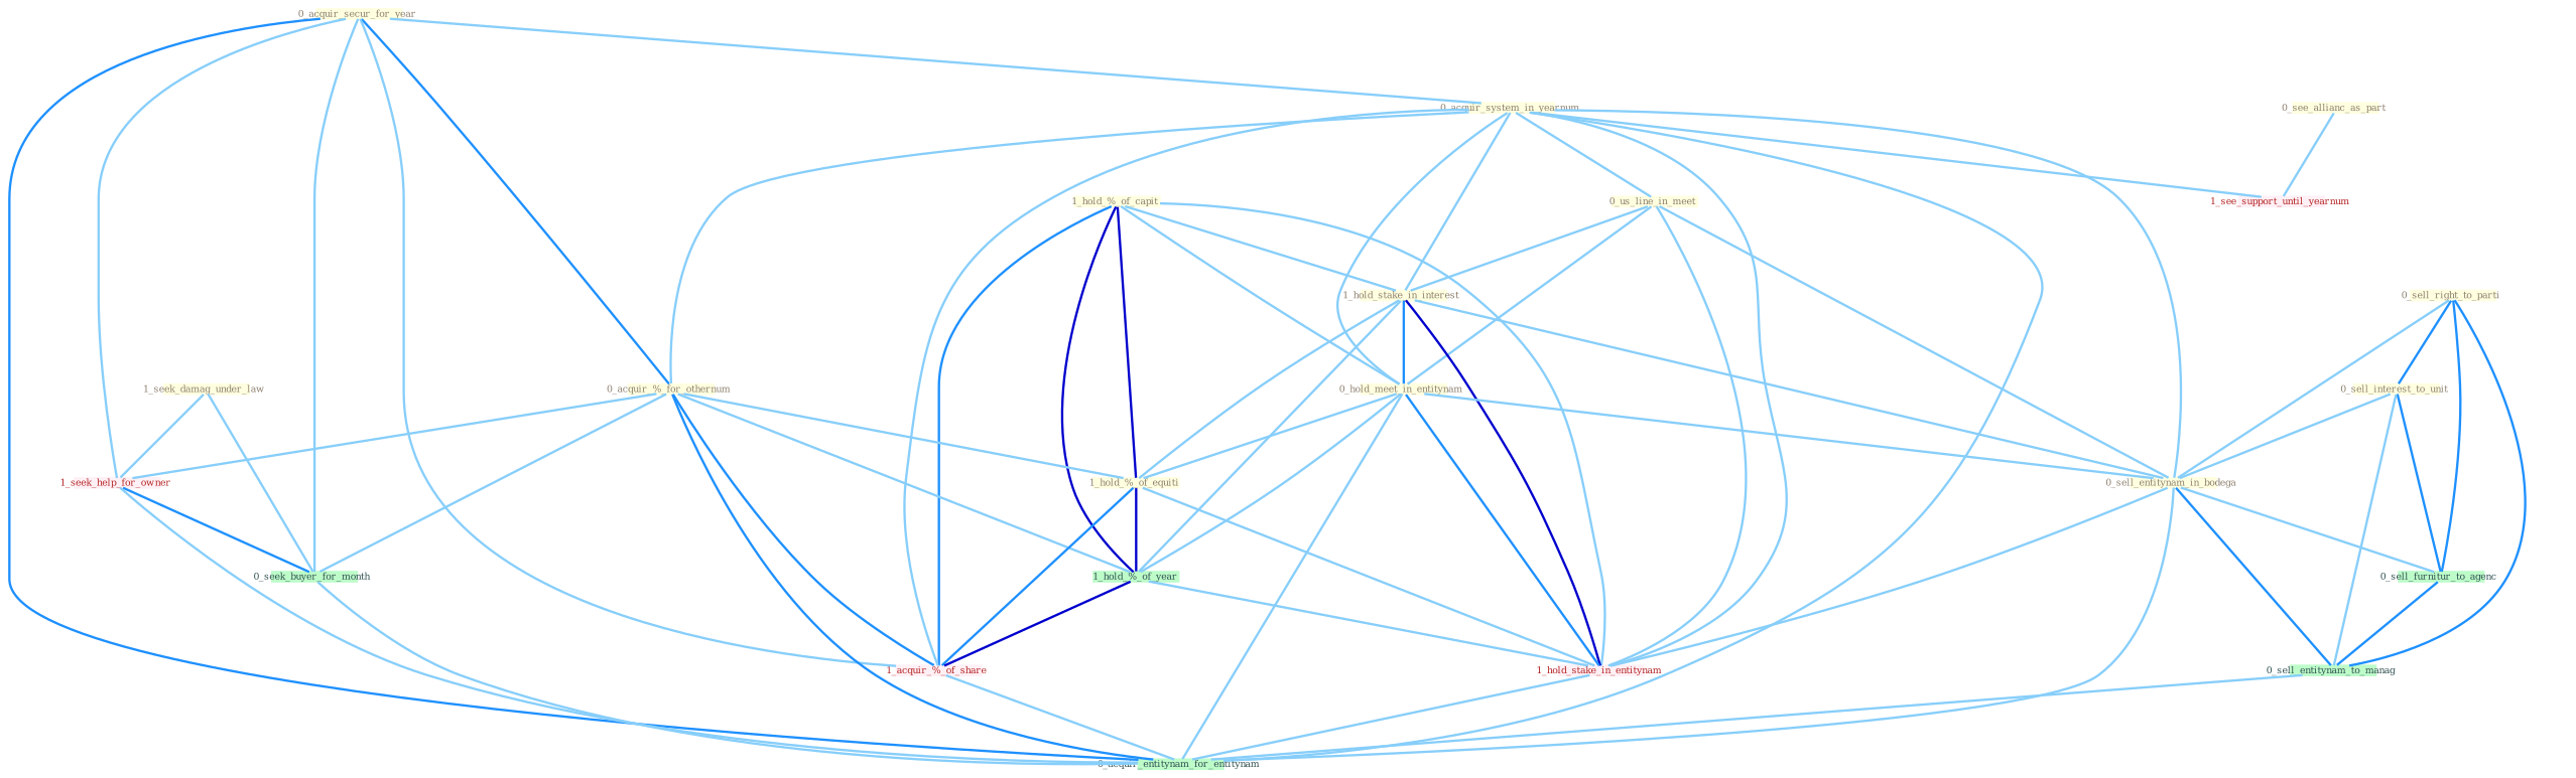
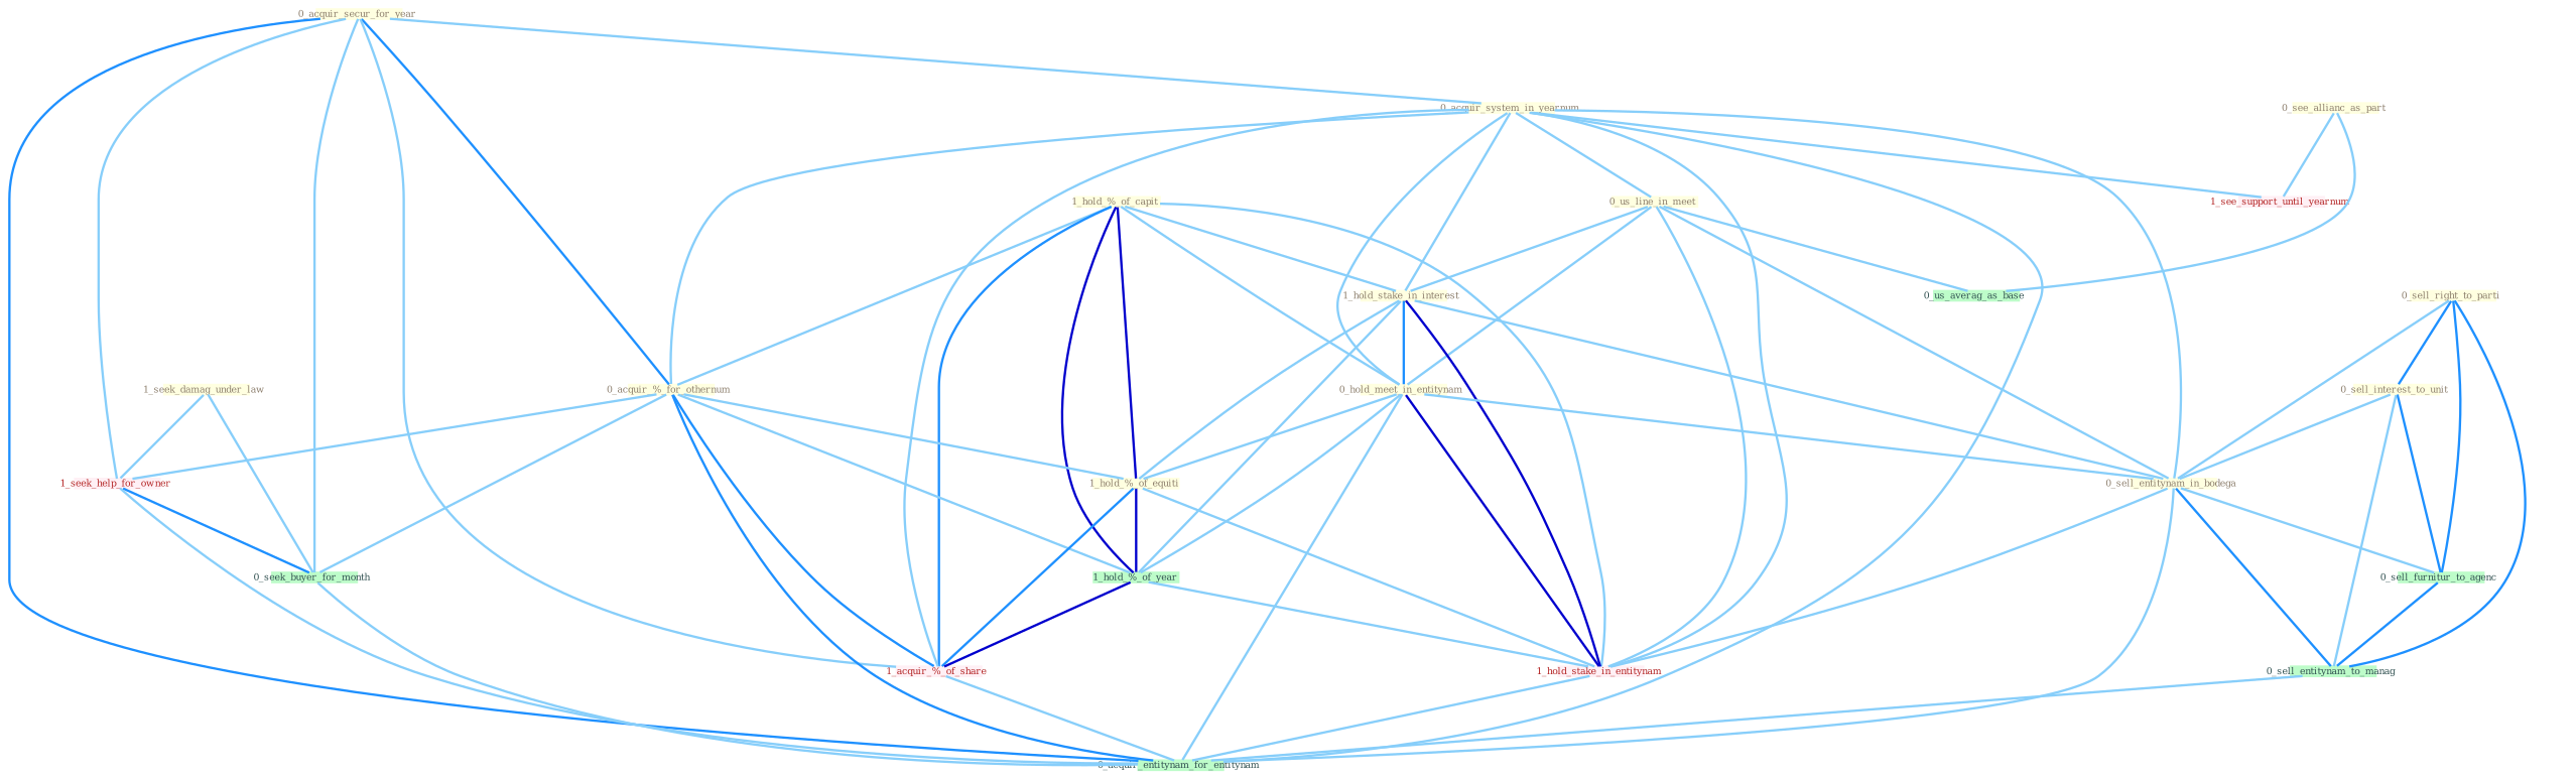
  graph {
    node [color="#ffffe0" fixedsize=true fontcolor="#8b7d6b" fontsize=4 shape=polygon style=filled]
    edge [color="#87cefa" w=1]
    "1_hold_%_of_capit " [height=.06 width=.5]
    "0_acquir_secur_for_year " [height=.06 width=.5]
    "0_acquir_system_in_yearnum " [height=.06 width=.5]
    "0_sell_right_to_parti " [height=.06 width=.5]
    "1_seek_damag_under_law " [height=.06 width=.5]
    "0_us_line_in_meet " [height=.06 width=.5]
    "1_hold_stake_in_interest " [height=.06 width=.5]
    "0_sell_interest_to_unit " [height=.06 width=.5]
    "0_acquir_%_for_othernum " [height=.06 width=.5]
    "0_hold_meet_in_entitynam " [height=.06 width=.5]
    "1_hold_%_of_equiti " [height=.06 width=.5]
    "0_sell_entitynam_in_bodega " [height=.06 width=.5]
    "0_see_allianc_as_part " [height=.06 width=.5]
    "1_hold_stake_in_entitynam " [color="#fff0f5" fontcolor="#b22222" height=.06 width=.5]
    "1_seek_help_for_owner " [color="#fff0f5" fontcolor="#b22222" height=.06 width=.5]
    "1_acquir_%_of_share " [color="#fff0f5" fontcolor="#b22222" height=.06 width=.5]
    "1_see_support_until_yearnum " [color="#fff0f5" fontcolor="#b22222" height=.06 width=.5]
    n18 [color="#BDFCC9" fontcolor="#2f4f4f" height=.06 label="1_hold_%_of_year" width=.5]
    "0_seek_buyer_for_month " [color="#BDFCC9" fontcolor="#2f4f4f" height=.06 width=.5]
    "0_acquir_entitynam_for_entitynam " [color="#BDFCC9" fontcolor="#2f4f4f" height=.06 width=.5]
    "0_sell_furnitur_to_agenc " [color="#BDFCC9" fontcolor="#2f4f4f" height=.06 width=.5]
    "0_sell_entitynam_to_manag " [color="#BDFCC9" fontcolor="#2f4f4f" height=.06 width=.5]
+   "0_us_averag_as_base " [color="#BDFCC9" fontcolor="#2f4f4f" height=.06 width=.5]
    subgraph sub_1 {
      "1_hold_%_of_capit "
      "0_acquir_secur_for_year "
      "0_acquir_system_in_yearnum "
      "0_sell_right_to_parti "
      "1_seek_damag_under_law "
      "0_us_line_in_meet "
      "1_hold_stake_in_interest "
      "0_sell_interest_to_unit "
      "0_acquir_%_for_othernum "
      "0_hold_meet_in_entitynam "
      "1_hold_%_of_equiti "
      "0_sell_entitynam_in_bodega "
      "0_see_allianc_as_part "
    }
    subgraph sub_2 {
      "1_hold_stake_in_entitynam "
      "1_seek_help_for_owner "
      "1_acquir_%_of_share "
      "1_see_support_until_yearnum "
    }
    "1_hold_%_of_capit " -- "1_hold_stake_in_interest "
+   "1_hold_%_of_capit " -- "0_acquir_%_for_othernum "
    "1_hold_%_of_capit " -- "0_hold_meet_in_entitynam "
    "1_hold_%_of_capit " -- "1_hold_%_of_equiti " [color="#0000cd" w=3]
    "1_hold_%_of_capit " -- "1_hold_stake_in_entitynam "
    "1_hold_%_of_capit " -- "1_acquir_%_of_share " [color="#1e90ff" w=2]
    "1_hold_%_of_capit " -- n18 [color="#0000cd" w=3]
    "0_acquir_secur_for_year " -- "0_acquir_system_in_yearnum "
    "0_acquir_secur_for_year " -- "0_acquir_%_for_othernum " [color="#1e90ff" w=2]
    "0_acquir_secur_for_year " -- "1_seek_help_for_owner "
    "0_acquir_secur_for_year " -- "1_acquir_%_of_share "
    "0_acquir_secur_for_year " -- "0_seek_buyer_for_month "
    "0_acquir_secur_for_year " -- "0_acquir_entitynam_for_entitynam " [color="#1e90ff" w=2]
    "0_acquir_system_in_yearnum " -- "0_us_line_in_meet "
    "0_acquir_system_in_yearnum " -- "1_hold_stake_in_interest "
    "0_acquir_system_in_yearnum " -- "0_acquir_%_for_othernum "
    "0_acquir_system_in_yearnum " -- "0_hold_meet_in_entitynam "
    "0_acquir_system_in_yearnum " -- "0_sell_entitynam_in_bodega "
    "0_acquir_system_in_yearnum " -- "1_hold_stake_in_entitynam "
    "0_acquir_system_in_yearnum " -- "1_acquir_%_of_share "
    "0_acquir_system_in_yearnum " -- "1_see_support_until_yearnum "
    "0_acquir_system_in_yearnum " -- "0_acquir_entitynam_for_entitynam "
    "0_sell_right_to_parti " -- "0_sell_interest_to_unit " [color="#1e90ff" w=2]
    "0_sell_right_to_parti " -- "0_sell_entitynam_in_bodega "
    "0_sell_right_to_parti " -- "0_sell_furnitur_to_agenc " [color="#1e90ff" w=2]
    "0_sell_right_to_parti " -- "0_sell_entitynam_to_manag " [color="#1e90ff" w=2]
    "1_seek_damag_under_law " -- "1_seek_help_for_owner "
    "1_seek_damag_under_law " -- "0_seek_buyer_for_month "
    "0_us_line_in_meet " -- "1_hold_stake_in_interest "
    "0_us_line_in_meet " -- "0_hold_meet_in_entitynam "
    "0_us_line_in_meet " -- "0_sell_entitynam_in_bodega "
    "0_us_line_in_meet " -- "1_hold_stake_in_entitynam "
+   "0_us_line_in_meet " -- "0_us_averag_as_base "
    "1_hold_stake_in_interest " -- "0_hold_meet_in_entitynam " [color="#1e90ff" w=2]
    "1_hold_stake_in_interest " -- "1_hold_%_of_equiti "
    "1_hold_stake_in_interest " -- "0_sell_entitynam_in_bodega "
    "1_hold_stake_in_interest " -- "1_hold_stake_in_entitynam " [color="#0000cd" w=3]
    "1_hold_stake_in_interest " -- n18
    "0_sell_interest_to_unit " -- "0_sell_entitynam_in_bodega "
    "0_sell_interest_to_unit " -- "0_sell_furnitur_to_agenc " [color="#1e90ff" w=2]
    "0_sell_interest_to_unit " -- "0_sell_entitynam_to_manag " [w=2]
    "0_acquir_%_for_othernum " -- "1_hold_%_of_equiti "
    "0_acquir_%_for_othernum " -- "1_seek_help_for_owner "
    "0_acquir_%_for_othernum " -- "1_acquir_%_of_share " [color="#1e90ff" w=2]
    "0_acquir_%_for_othernum " -- n18
    "0_acquir_%_for_othernum " -- "0_seek_buyer_for_month "
    "0_acquir_%_for_othernum " -- "0_acquir_entitynam_for_entitynam " [color="#1e90ff" w=2]
    "0_hold_meet_in_entitynam " -- "1_hold_%_of_equiti "
    "0_hold_meet_in_entitynam " -- "0_sell_entitynam_in_bodega "
-   "0_hold_meet_in_entitynam " -- "1_hold_stake_in_entitynam " [color="#1e90ff" w=3]
+   "0_hold_meet_in_entitynam " -- "1_hold_stake_in_entitynam " [color="#0000cd" w=3]
    "0_hold_meet_in_entitynam " -- n18
    "0_hold_meet_in_entitynam " -- "0_acquir_entitynam_for_entitynam "
    "1_hold_%_of_equiti " -- "1_hold_stake_in_entitynam "
    "1_hold_%_of_equiti " -- "1_acquir_%_of_share " [color="#1e90ff" w=2]
    "1_hold_%_of_equiti " -- n18 [color="#0000cd" w=3]
    "0_sell_entitynam_in_bodega " -- "1_hold_stake_in_entitynam "
    "0_sell_entitynam_in_bodega " -- "0_acquir_entitynam_for_entitynam "
    "0_sell_entitynam_in_bodega " -- "0_sell_furnitur_to_agenc "
    "0_sell_entitynam_in_bodega " -- "0_sell_entitynam_to_manag " [color="#1e90ff" w=2]
    "0_see_allianc_as_part " -- "1_see_support_until_yearnum "
+   "0_see_allianc_as_part " -- "0_us_averag_as_base "
    "1_hold_stake_in_entitynam " -- "0_acquir_entitynam_for_entitynam "
    "1_seek_help_for_owner " -- "0_seek_buyer_for_month " [color="#1e90ff" w=2]
    "1_seek_help_for_owner " -- "0_acquir_entitynam_for_entitynam "
    "1_acquir_%_of_share " -- "0_acquir_entitynam_for_entitynam "
    n18 -- "1_hold_stake_in_entitynam "
    n18 -- "1_acquir_%_of_share " [color="#0000cd" w=3]
    "0_seek_buyer_for_month " -- "0_acquir_entitynam_for_entitynam "
    "0_sell_furnitur_to_agenc " -- "0_sell_entitynam_to_manag " [color="#1e90ff" w=2]
    "0_sell_entitynam_to_manag " -- "0_acquir_entitynam_for_entitynam "
  }
